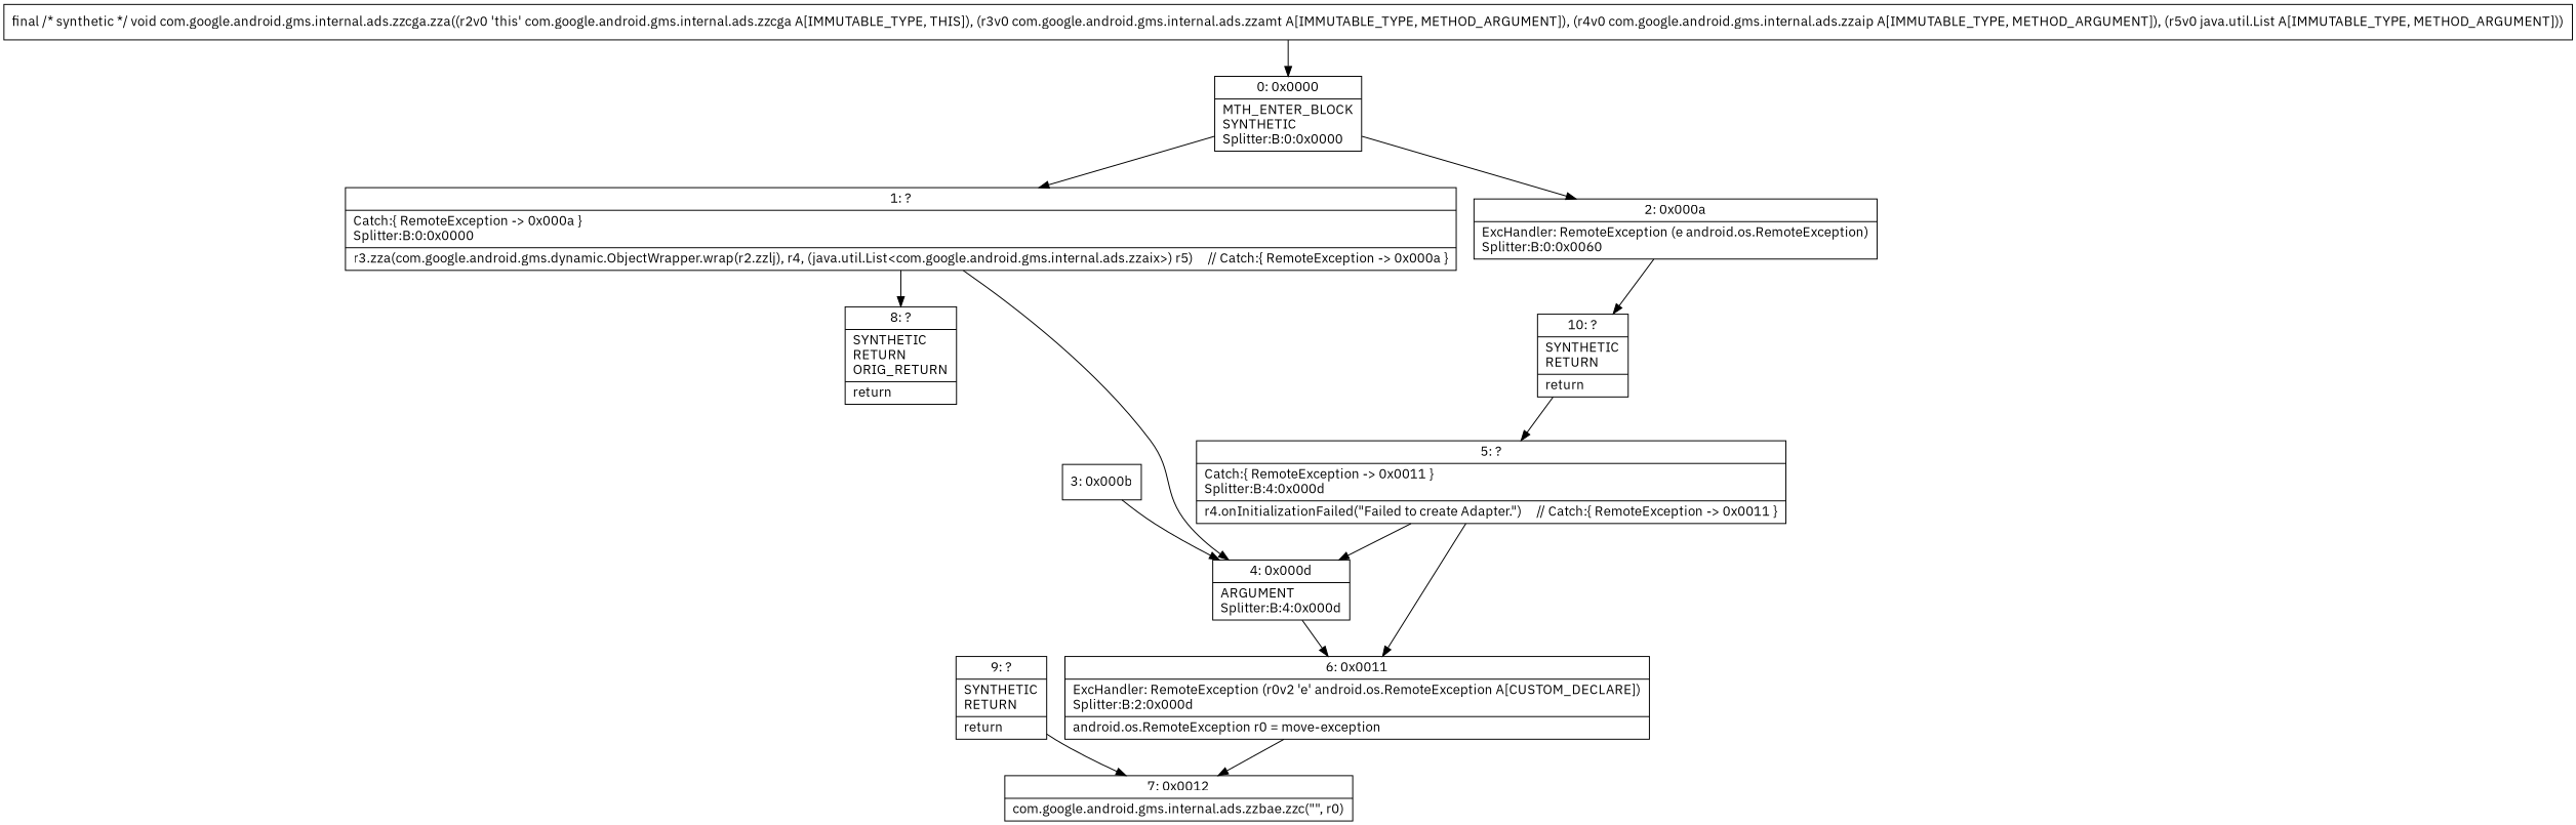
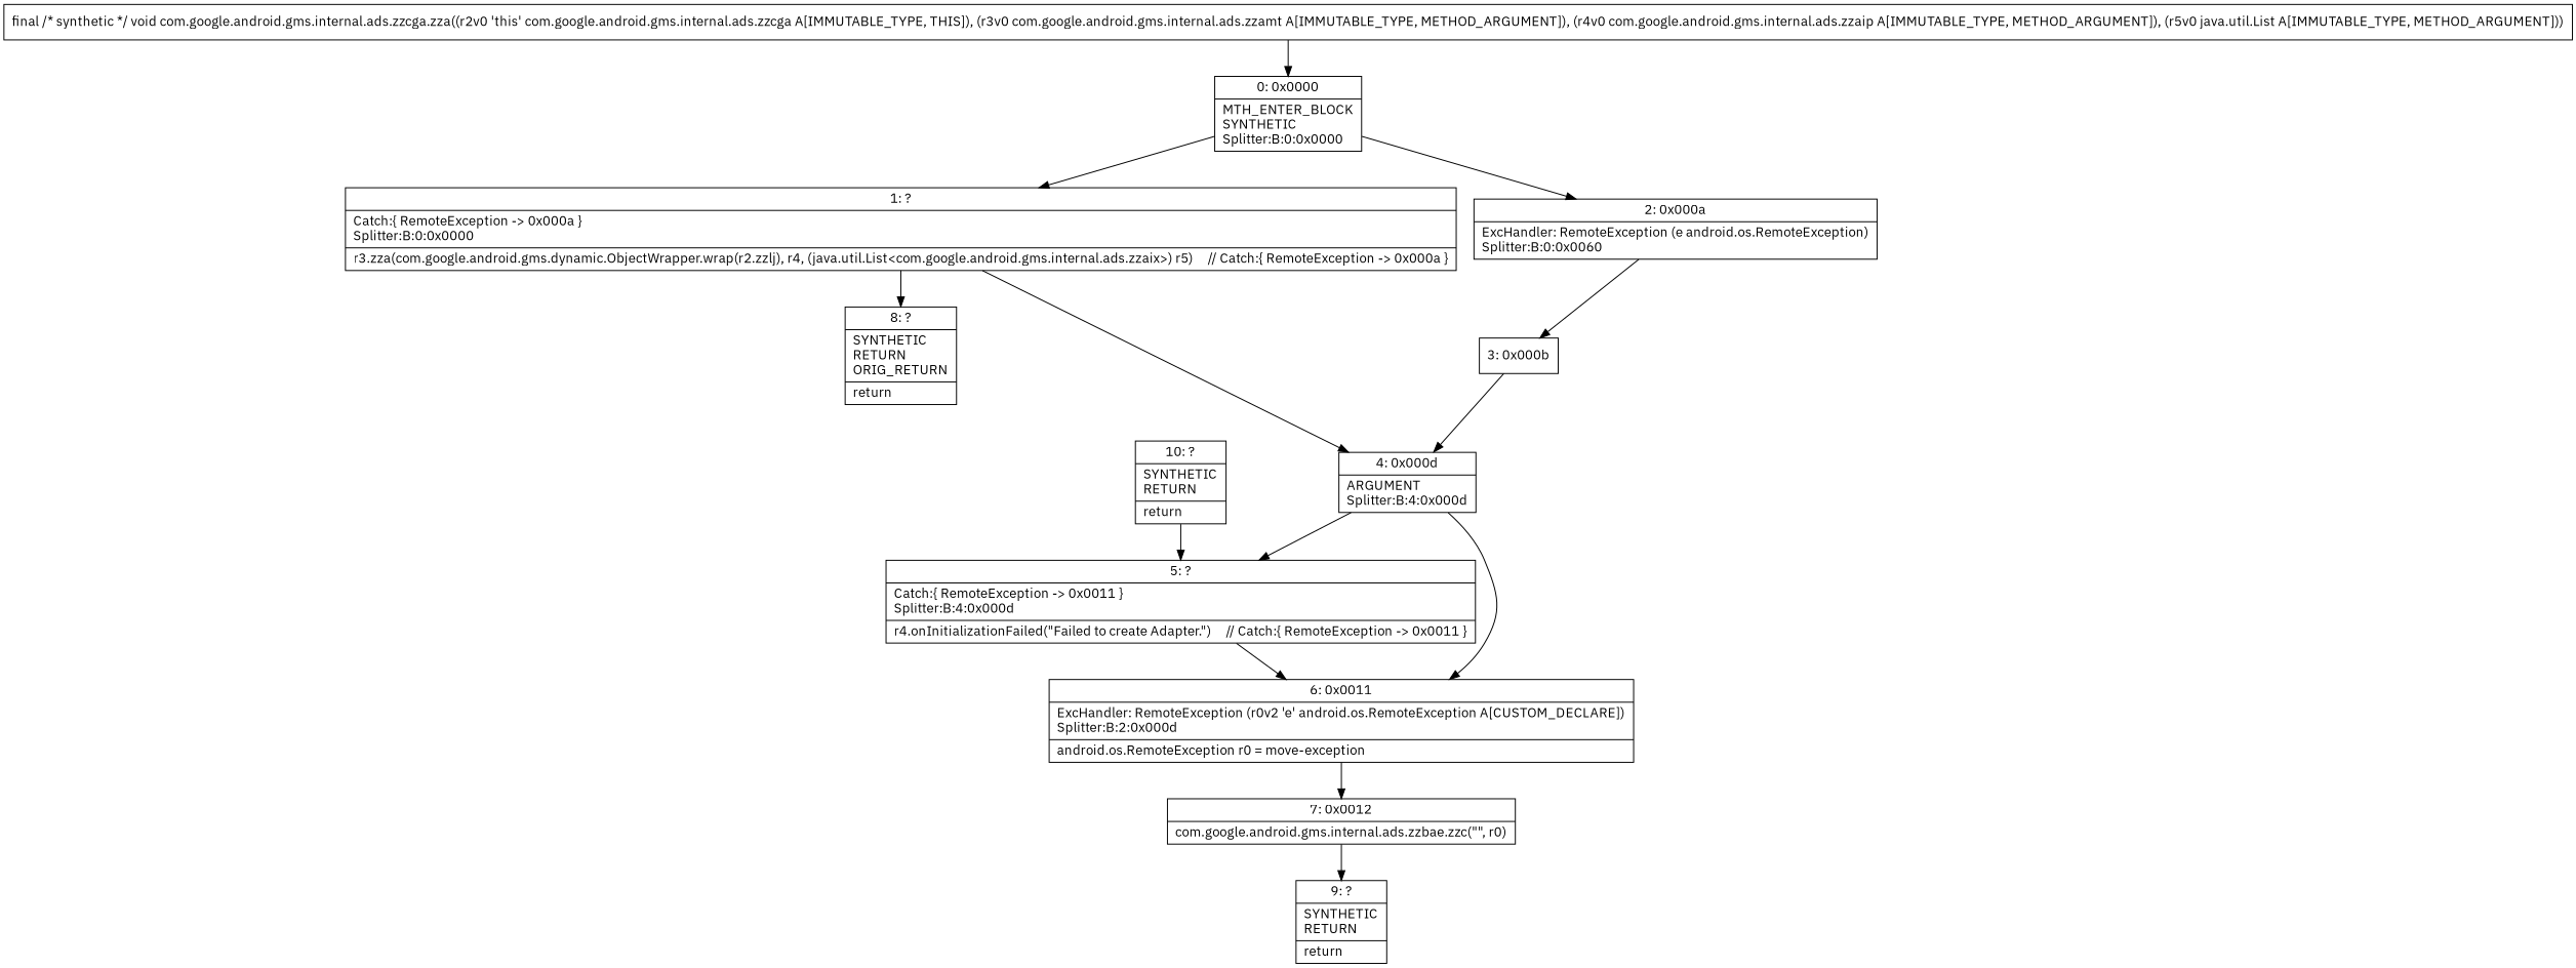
  digraph {
    fontname="IBM Plex Sans"
    node [fontname="IBM Plex Sans" shape=record]
    edge [fontname="IBM Plex Sans"]
    n1 [label="{0\:\ 0x0000|MTH_ENTER_BLOCK\lSYNTHETIC\lSplitter:B:0:0x0000\l}"]
    n2 [label="{1\:\ ?|Catch:\{ RemoteException \-\> 0x000a \}\lSplitter:B:0:0x0000\l|r3.zza(com.google.android.gms.dynamic.ObjectWrapper.wrap(r2.zzlj), r4, (java.util.List\<com.google.android.gms.internal.ads.zzaix\>) r5)     \/\/ Catch:\{ RemoteException \-\> 0x000a \}\l}"]
    n3 [label="{2\:\ 0x000a|ExcHandler: RemoteException (e android.os.RemoteException)\lSplitter:B:0:0x0060\l}"]
    n4 [label="{8\:\ ?|SYNTHETIC\lRETURN\lORIG_RETURN\l|return\l}"]
    n5 [label="{4\:\ 0x000d|ARGUMENT\lSplitter:B:4:0x000d\l}"]
    n6 [label="{3\:\ 0x000b}"]
    n7 [label="{5\:\ ?|Catch:\{ RemoteException \-\> 0x0011 \}\lSplitter:B:4:0x000d\l|r4.onInitializationFailed(\"Failed to create Adapter.\")     \/\/ Catch:\{ RemoteException \-\> 0x0011 \}\l}"]
    n8 [label="{6\:\ 0x0011|ExcHandler: RemoteException (r0v2 'e' android.os.RemoteException A[CUSTOM_DECLARE])\lSplitter:B:2:0x000d\l|android.os.RemoteException r0 = move\-exception\l}"]
    n9 [label="{7\:\ 0x0012|com.google.android.gms.internal.ads.zzbae.zzc(\"\", r0)\l}"]
    n10 [label="{10\:\ ?|SYNTHETIC\lRETURN\l|return\l}"]
    n11 [label="{9\:\ ?|SYNTHETIC\lRETURN\l|return\l}"]
    n12 [label="{final \/* synthetic *\/ void com.google.android.gms.internal.ads.zzcga.zza((r2v0 'this' com.google.android.gms.internal.ads.zzcga A[IMMUTABLE_TYPE, THIS]), (r3v0 com.google.android.gms.internal.ads.zzamt A[IMMUTABLE_TYPE, METHOD_ARGUMENT]), (r4v0 com.google.android.gms.internal.ads.zzaip A[IMMUTABLE_TYPE, METHOD_ARGUMENT]), (r5v0 java.util.List A[IMMUTABLE_TYPE, METHOD_ARGUMENT])) }"]
    n1 -> n2
    n1 -> n3
    n2 -> n4
    n2 -> n5
-   n3 -> n10
-   n7 -> n5
+   n3 -> n6
+   n5 -> n7
    n5 -> n8
    n6 -> n5
    n7 -> n8
    n8 -> n9
-   n11 -> n9
+   n9 -> n11
    n10 -> n7
    n12 -> n1
  }
